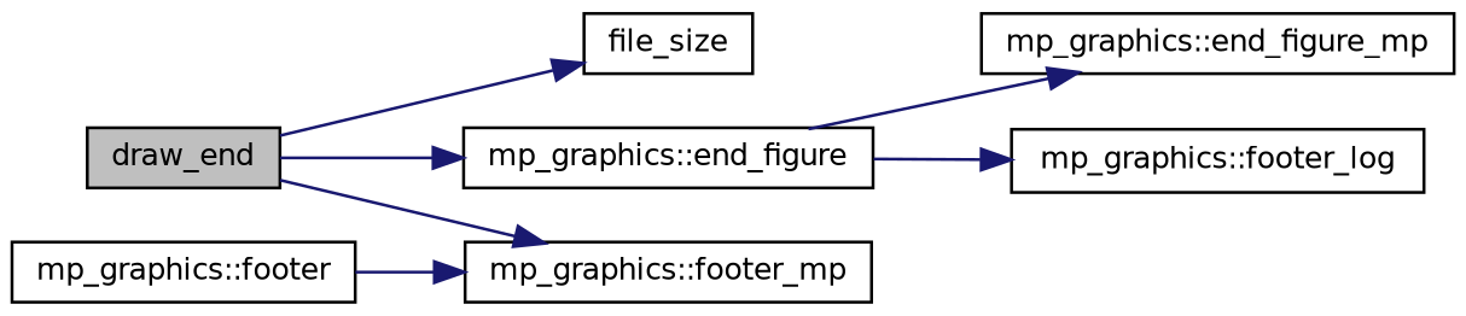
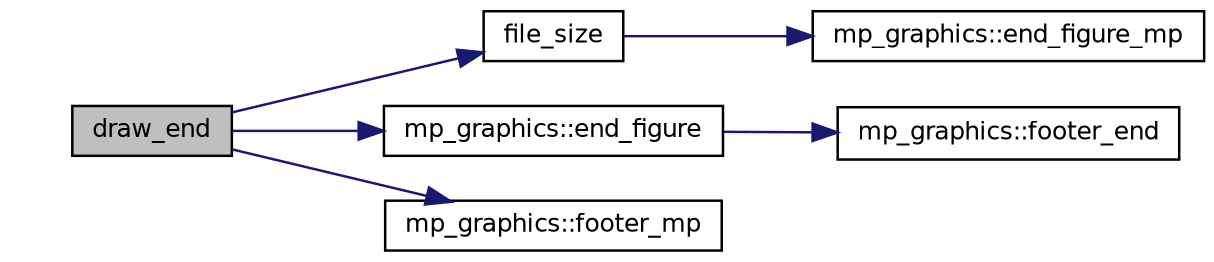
  digraph {
    rankdir=LR
    node [color=black fillcolor=white fontname=Helvetica fontsize=10 shape=record style=filled]
    edge [color=midnightblue fontname=Helvetica fontsize=10 labelfontname=Helvetica labelfontsize=10 style=solid]
    n1 [fillcolor=grey75 fontcolor=black height=0.2 label=draw_end width=0.4]
    n2 [height=0.2 label="mp_graphics::end_figure" width=0.4]
    n3 [height=0.2 label=file_size width=0.4]
    n4 [height=0.2 label="mp_graphics::footer_mp" width=0.4]
    n5 [height=0.2 label="mp_graphics::end_figure_mp" width=0.4]
-   n6 [height=0.2 label="mp_graphics::footer_log" width=0.4]
-   n7 [height=0.2 label="mp_graphics::footer" width=0.4]
+   n6 [height=0.2 label="mp_graphics::footer_end" width=0.4]
    n1 -> n2
    n1 -> n3
    n1 -> n4
-   n2 -> n5
+   n3 -> n5
    n2 -> n6
-   n7 -> n4
  }
